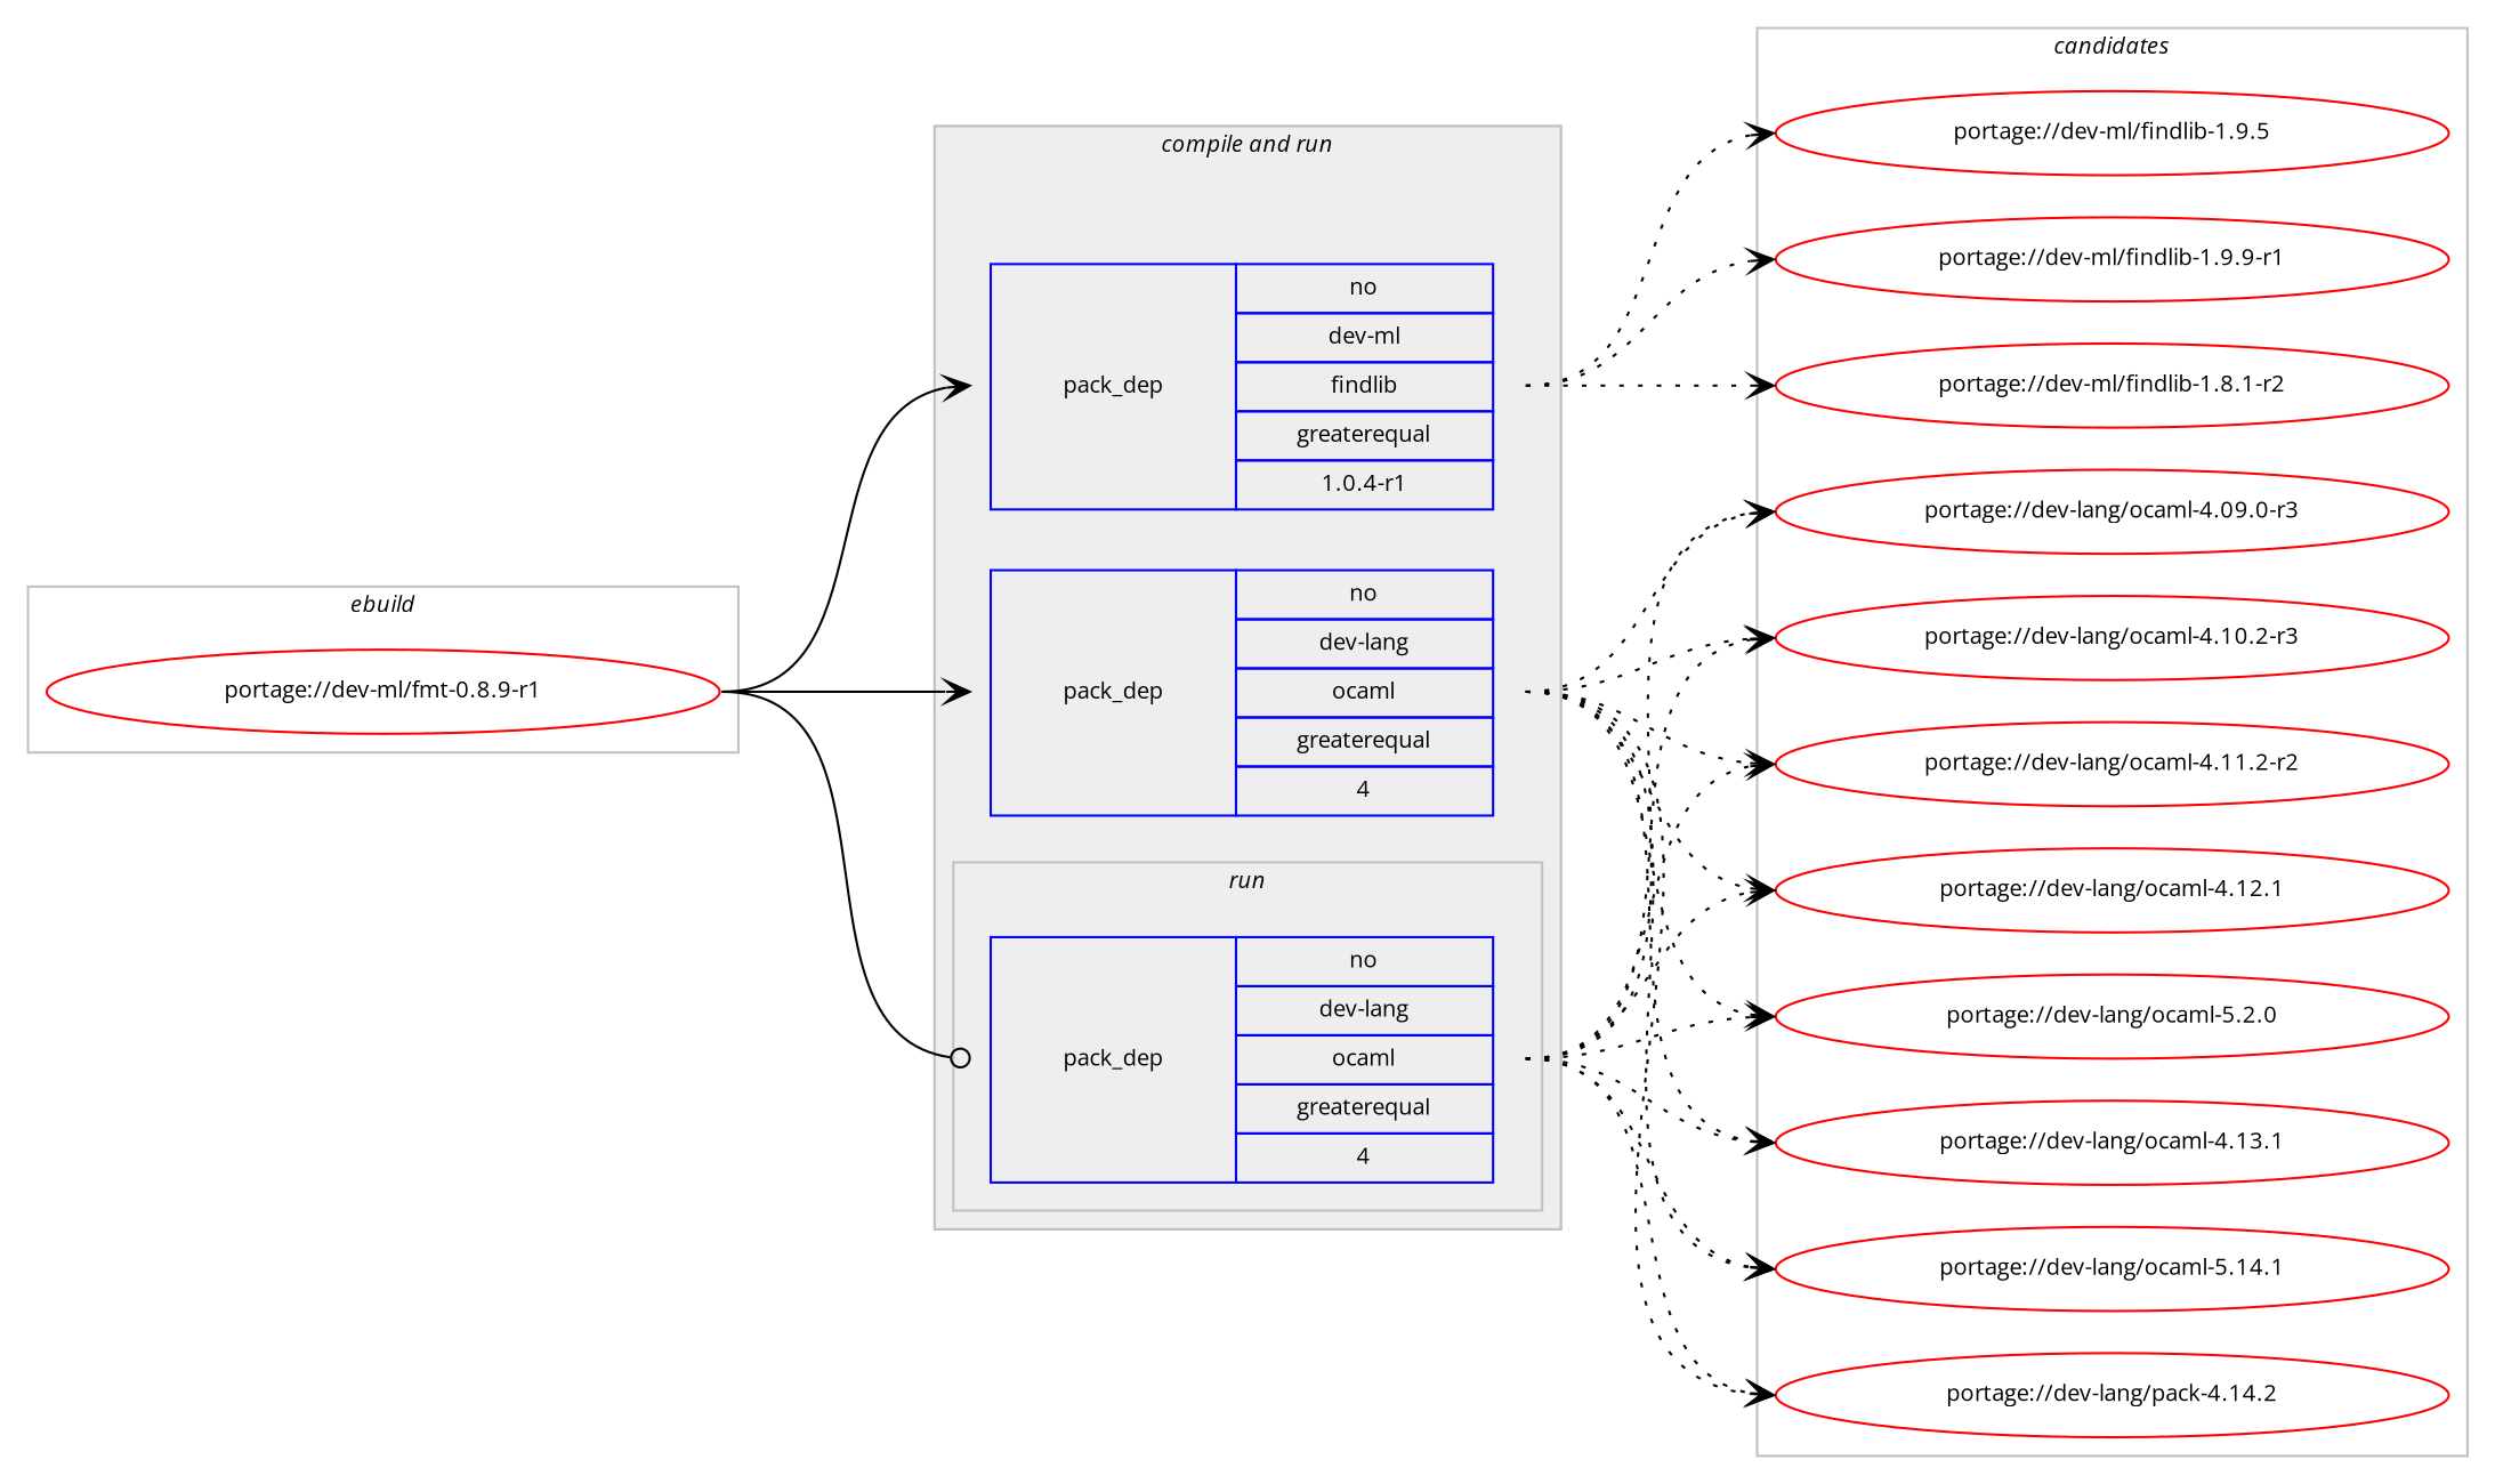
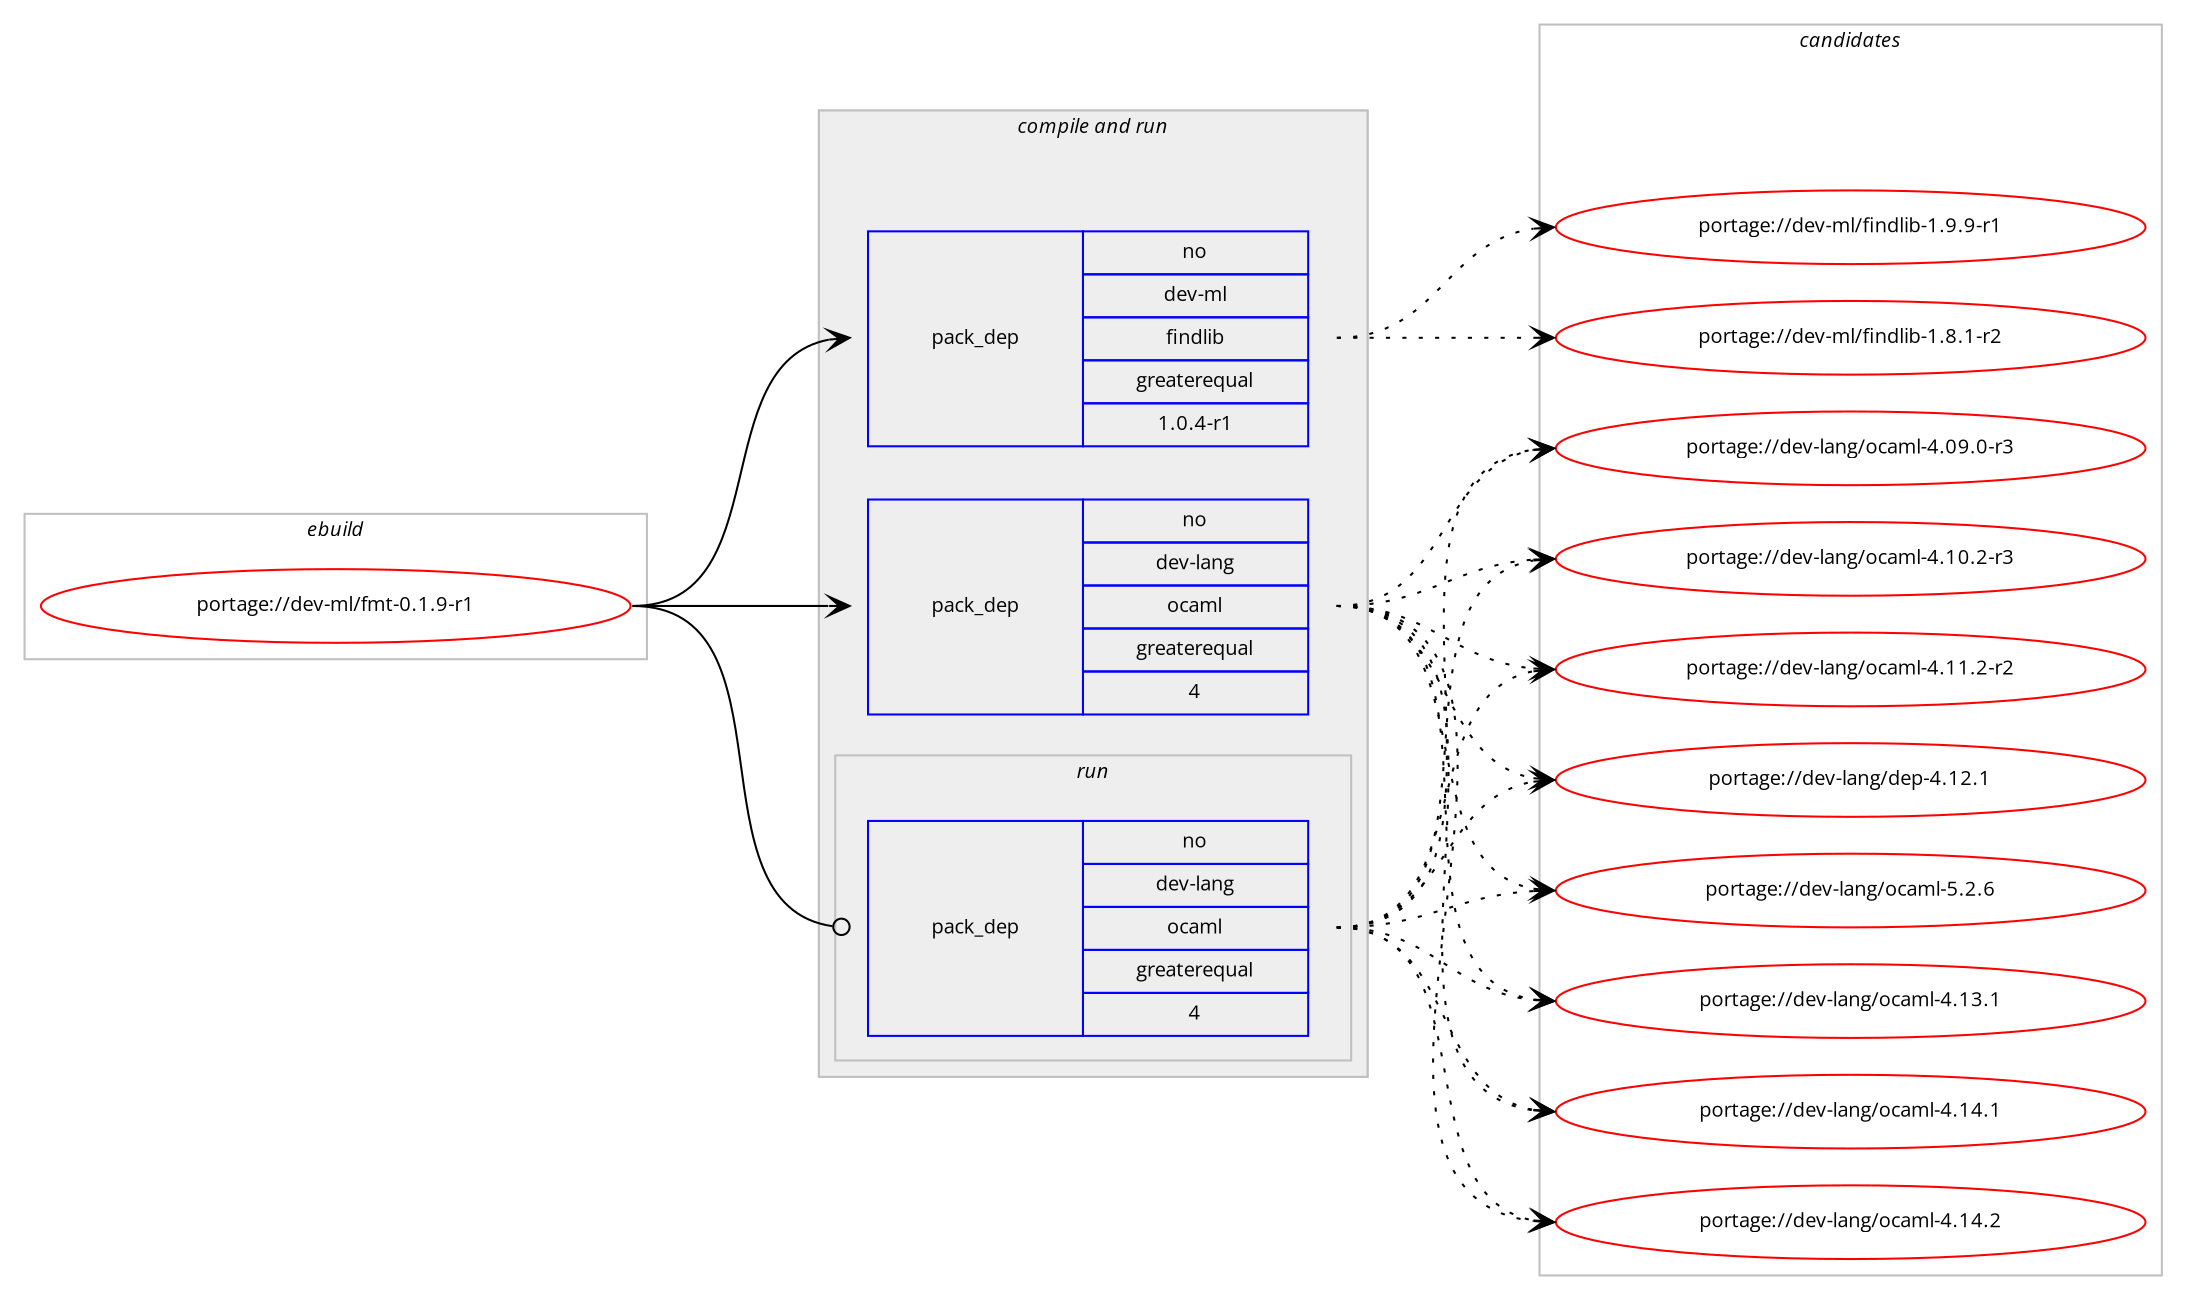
  digraph {
    compound=true
    concentrate=true
    fontname="Open Sans"
    fontsize=10
    newrank=true
    rankdir=LR
    ranksep=1.5
    node [color=red fontname="Open Sans" fontsize=10]
    edge [arrowhead=vee fontname="Open Sans" headport=w style=dotted tailport=e weight=100]
-   n1 [label="portage://dev-ml/fmt-0.8.9-r1" width=4]
+   n1 [label="portage://dev-ml/fmt-0.1.9-r1" width=4]
    n2 [color=blue label=<<TABLE BORDER="0" CELLBORDER="1" CELLSPACING="0" CELLPADDING="4" WIDTH="220"><TR><TD ROWSPAN="6" CELLPADDING="30">pack_dep</TD></TR><TR><TD WIDTH="110">no</TD></TR><TR><TD>dev-lang</TD></TR><TR><TD>ocaml</TD></TR><TR><TD>greaterequal</TD></TR><TR><TD>4</TD></TR></TABLE>> shape=none]
    n3 [color=blue label=<<TABLE BORDER="0" CELLBORDER="1" CELLSPACING="0" CELLPADDING="4" WIDTH="220"><TR><TD ROWSPAN="6" CELLPADDING="30">pack_dep</TD></TR><TR><TD WIDTH="110">no</TD></TR><TR><TD>dev-ml</TD></TR><TR><TD>findlib</TD></TR><TR><TD>greaterequal</TD></TR><TR><TD>1.0.4-r1</TD></TR></TABLE>> shape=none]
    n4 [color=blue label=<<TABLE BORDER="0" CELLBORDER="1" CELLSPACING="0" CELLPADDING="4" WIDTH="220"><TR><TD ROWSPAN="6" CELLPADDING="30">pack_dep</TD></TR><TR><TD WIDTH="110">no</TD></TR><TR><TD>dev-lang</TD></TR><TR><TD>ocaml</TD></TR><TR><TD>greaterequal</TD></TR><TR><TD>4</TD></TR></TABLE>> shape=none]
    n5 [label="portage://dev-lang/ocaml-4.09.0-r3" width=4]
    n6 [label="portage://dev-lang/ocaml-4.10.2-r3" width=4]
    n7 [label="portage://dev-lang/ocaml-4.11.2-r2" width=4]
-   n8 [label="portage://dev-lang/ocaml-4.12.1" width=4]
+   n8 [label="portage://dev-lang/dep-4.12.1" width=4]
    n9 [label="portage://dev-lang/ocaml-4.13.1" width=4]
-   n10 [label="portage://dev-lang/ocaml-5.14.1" width=4]
-   n11 [label="portage://dev-lang/pack-4.14.2" width=4]
-   n12 [label="portage://dev-lang/ocaml-5.2.0" width=4]
+   n10 [label="portage://dev-lang/ocaml-4.14.1" width=4]
+   n11 [label="portage://dev-lang/ocaml-4.14.2" width=4]
+   n12 [label="portage://dev-lang/ocaml-5.2.6" width=4]
    n13 [label="portage://dev-ml/findlib-1.8.1-r2" width=4]
-   n14 [label="portage://dev-ml/findlib-1.9.5" width=4]
    n15 [label="portage://dev-ml/findlib-1.9.9-r1" width=4]
    subgraph cluster_1 {
      color=gray
      label=<<i>ebuild</i>>
      rank=same
      n1
    }
    subgraph cluster_2 {
      color=gray
      label=<<i>dependencies</i>>
      subgraph cluster_3 {
        color=gray
        fillcolor="#eeeeee"
        label=<<i>compile</i>>
        style=filled
        subgraph sub_4 {
          color=gray
          fillcolor="#eeeeee"
          label=<<i>compile</i>>
          style=filled
          n2
        }
        subgraph sub_5 {
          color=gray
          fillcolor="#eeeeee"
          label=<<i>compile</i>>
          style=filled
          n3
        }
      }
      subgraph cluster_6 {
        color=gray
        fillcolor="#eeeeee"
        label=<<i>compile and run</i>>
        style=filled
      }
      subgraph cluster_7 {
        color=gray
        fillcolor="#eeeeee"
        label=<<i>run</i>>
        style=filled
        subgraph sub_8 {
          color=gray
          fillcolor="#eeeeee"
          label=<<i>run</i>>
          style=filled
          n4
        }
      }
    }
    subgraph cluster_9 {
      color=gray
      label=<<i>candidates</i>>
      rank=same
      subgraph sub_10 {
        color=black
        label=<<i>candidates</i>>
        nodesep=1
        rank=same
        n5
        n6
        n7
        n8
        n9
        n10
        n11
        n12
      }
      subgraph sub_11 {
        color=black
        label=<<i>candidates</i>>
        nodesep=1
        rank=same
        n13
-       n14
        n15
      }
      subgraph sub_12 {
        color=black
        label=<<i>candidates</i>>
        nodesep=1
        rank=same
        n5
        n6
        n7
        n8
        n9
        n10
        n11
        n12
      }
    }
    n1 -> n2 [style=solid weight=20]
    n1 -> n3 [style=solid weight=20]
    n1 -> n4 [arrowhead=odot style=solid weight=20]
    n2 -> n5
    n2 -> n6
    n2 -> n7
    n2 -> n8
    n2 -> n9
    n2 -> n10
    n2 -> n11
    n2 -> n12
    n3 -> n13
-   n3 -> n14
    n3 -> n15
    n4 -> n5
    n4 -> n6
    n4 -> n7
    n4 -> n8
    n4 -> n9
    n4 -> n10
    n4 -> n11
    n4 -> n12
  }
